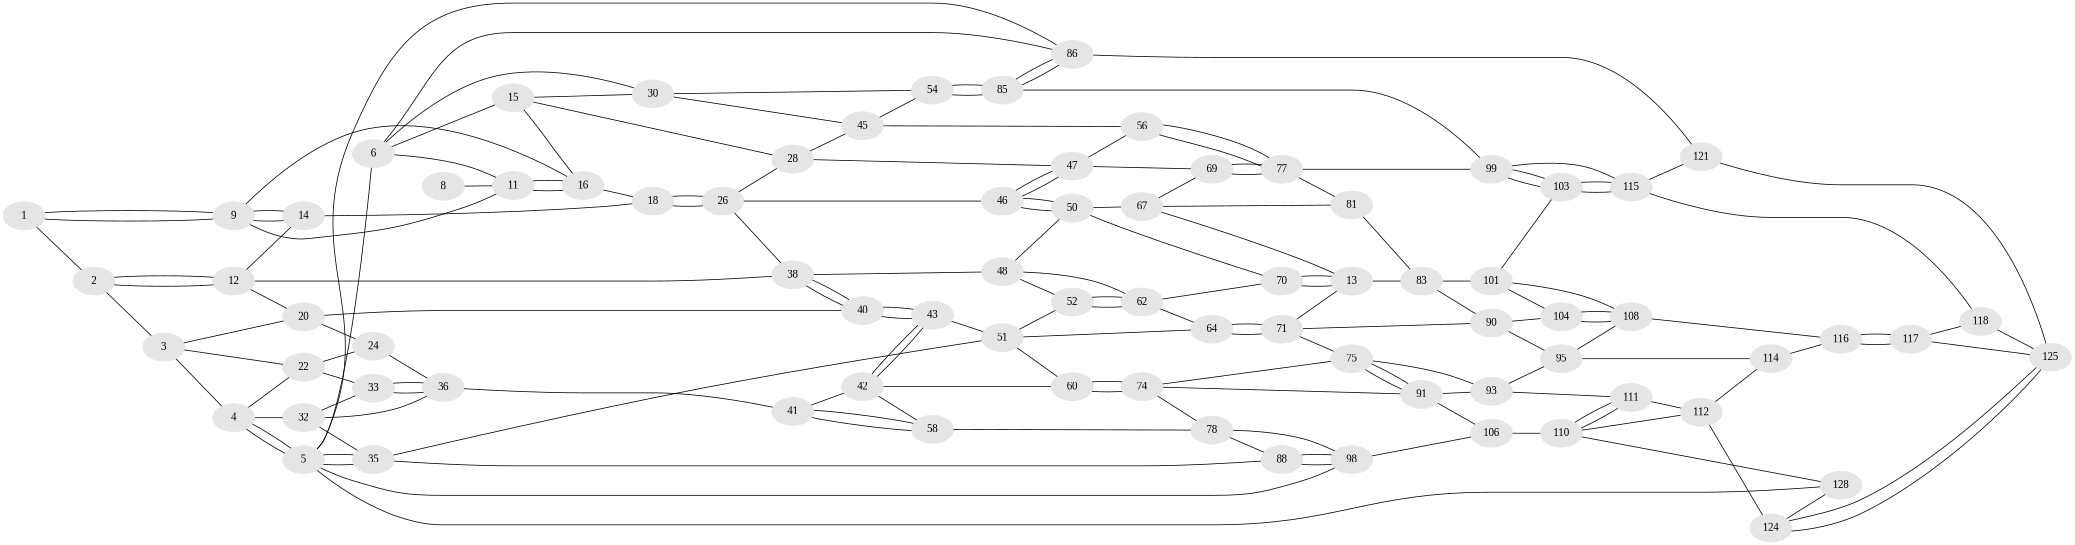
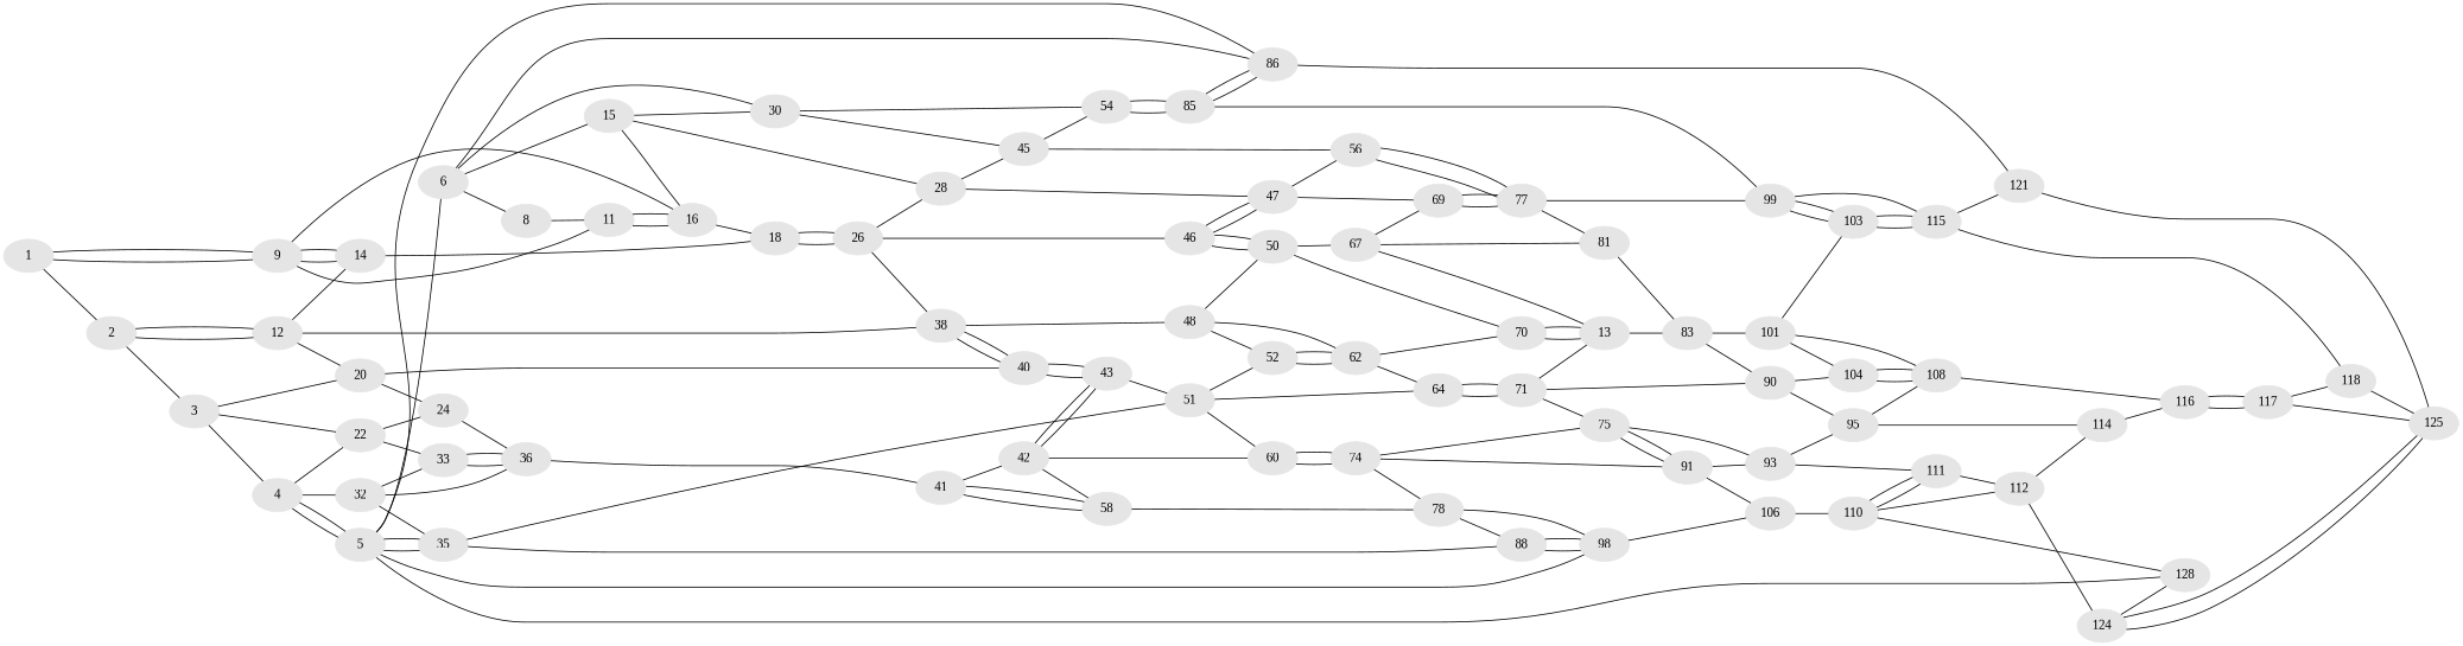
  graph {
    fontname="Liberation Serif"
    rankdir=LR
    node [color=gray90 fontname="Liberation Serif" style=filled]
    edge [fontname="Liberation Serif"]
    1
    2
    9 [super="+10"]
    3 [super="+19"]
    12 [super="+13"]
    11
    14
    16 [super="+17"]
    4 [super="+21"]
    20 [super="+25"]
    22 [super="+23"]
    38 [super="+39"]
    5 [super="+97"]
    32 [super="+34"]
    24
    40
    33
    6 [super="+7"]
    35 [super="+57"]
    86 [super="+87"]
    98 [super="+105"]
    128
    36 [super="+37"]
    8
    15 [super="+29"]
    30 [super="+31"]
    88
    51 [super="+61"]
    121 [super="+127"]
    106
    28 [super="+44"]
    45 [super="+53"]
    54
    18
    48 [super="+49"]
    26 [super="+27"]
    47 [super="+55"]
    46
    43
    41
    50 [super="+66"]
    56
    69
    85
    58 [super="+65"]
    78 [super="+89"]
    42 [super="+59"]
    52
    62 [super="+63"]
    60
    74 [super="+79"]
    64
    77 [super="+82"]
    67 [super="+68"]
    70
    n56 [label=13 super="+80"]
    81
    71 [super="+72"]
    99 [super="+100"]
    75 [super="+76"]
    91 [super="+92"]
    90 [super="+96"]
    83 [super="+84"]
    93 [super="+94"]
    95 [super="+107"]
    104
    101 [super="+102"]
    111
    103
    115 [super="+119"]
    108 [super="+109"]
    125 [super="+126"]
    114
    110 [super="+122"]
    112 [super="+113"]
    116 [super="+120"]
    118
    117 [super="+123"]
    124
    1 -- 2
    1 -- 9
    1 -- 9
    2 -- 3
    2 -- 12
    2 -- 12
    9 -- 11
    9 -- 14
    9 -- 14
    9 -- 16
    3 -- 4
    3 -- 20
    3 -- 22
    12 -- 14
    12 -- 20
    12 -- 38
    11 -- 16
    11 -- 16
    14 -- 18
    16 -- 18
    4 -- 22
    4 -- 5
    4 -- 5
    4 -- 32
    20 -- 24
    20 -- 40
    22 -- 24
    22 -- 33
    38 -- 40
    38 -- 40
    38 -- 48
    5 -- 6
    5 -- 35
    5 -- 35
    5 -- 86
    5 -- 98
    5 -- 128
    32 -- 33
    32 -- 35
    32 -- 36
    24 -- 36
    40 -- 43
    40 -- 43
    33 -- 36
    33 -- 36
    6 -- 86
-   6 -- 11
+   6 -- 8
    6 -- 15
    6 -- 30
    35 -- 88
    35 -- 51
    86 -- 121 [weight=2]
    98 -- 106
    36 -- 41
    8 -- 11
    15 -- 16
    15 -- 30
    15 -- 28
    30 -- 45
    30 -- 54
    88 -- 98
    88 -- 98
    51 -- 52
    51 -- 60
    51 -- 64
    121 -- 125
    106 -- 110
    28 -- 45
    28 -- 47
    45 -- 54
    45 -- 56
    54 -- 85
    54 -- 85
    18 -- 26
    18 -- 26
    48 -- 50
    48 -- 52
    48 -- 62
    26 -- 38
    26 -- 28
    26 -- 46
    47 -- 56
    47 -- 69
    46 -- 47
    46 -- 47
    46 -- 50
    46 -- 50
    43 -- 51
    41 -- 58
    41 -- 58
    41 -- 42
    50 -- 67
    50 -- 70
    56 -- 77
    56 -- 77
    69 -- 77
    69 -- 77
    85 -- 86
    85 -- 86
    85 -- 99
    58 -- 78
    78 -- 98
    78 -- 88
    42 -- 43
    42 -- 43
    42 -- 58
    42 -- 60
    52 -- 62
    52 -- 62
    62 -- 64
    62 -- 70
    60 -- 74
    60 -- 74
    74 -- 78
    74 -- 75
    74 -- 91
    64 -- 71
    64 -- 71
    77 -- 81
    77 -- 99
    67 -- 69
    67 -- n56
    67 -- 81
    70 -- n56
    70 -- n56
    n56 -- 83
    81 -- 83
    71 -- n56
    71 -- 75
    71 -- 90
    99 -- 103
    99 -- 103
    99 -- 115
    75 -- 91
    75 -- 91
    75 -- 93
    91 -- 106
    91 -- 93
    90 -- 95
    90 -- 104
    83 -- 90
    83 -- 101
    93 -- 95
    93 -- 111
    95 -- 108
    95 -- 114
    104 -- 108
    104 -- 108
    101 -- 104
    101 -- 103
    101 -- 108
    111 -- 112
    103 -- 115
    103 -- 115
    115 -- 121
    115 -- 118
    108 -- 116
    114 -- 116
    110 -- 128
    110 -- 111
    110 -- 111
    110 -- 112
    112 -- 114
    112 -- 124
    116 -- 117 [weight=2]
    116 -- 117
    118 -- 125
    117 -- 125
    117 -- 118
    124 -- 128
    124 -- 125
    124 -- 125
  }
